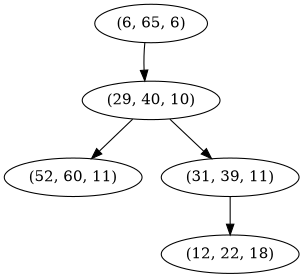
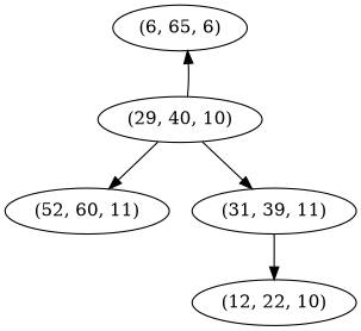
  digraph {
    "(6, 65, 6)"
    "(29, 40, 10)"
    "(52, 60, 11)"
    "(31, 39, 11)"
-   "(12, 22, 10)" [label="(12, 22, 18)"]
-   "(6, 65, 6)" -> "(29, 40, 10)"
+   "(12, 22, 10)"
+   "(29, 40, 10)" -> "(6, 65, 6)"
    "(29, 40, 10)" -> "(52, 60, 11)"
    "(29, 40, 10)" -> "(31, 39, 11)"
    "(31, 39, 11)" -> "(12, 22, 10)"
  }
